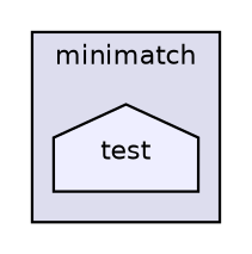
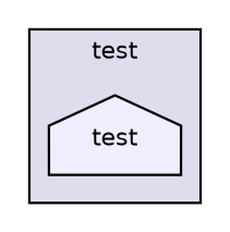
  digraph {
    compound=true
    n1 [fillcolor="#eeeeff" fontname=Helvetica fontsize=10 label=test pencolor=black shape=house style=filled]
    subgraph cluster_1 {
      bgcolor="#ddddee"
      fontname=Helvetica
      fontsize=10
-     label=minimatch
+     label=test
      pencolor=black
      n1
    }
  }
